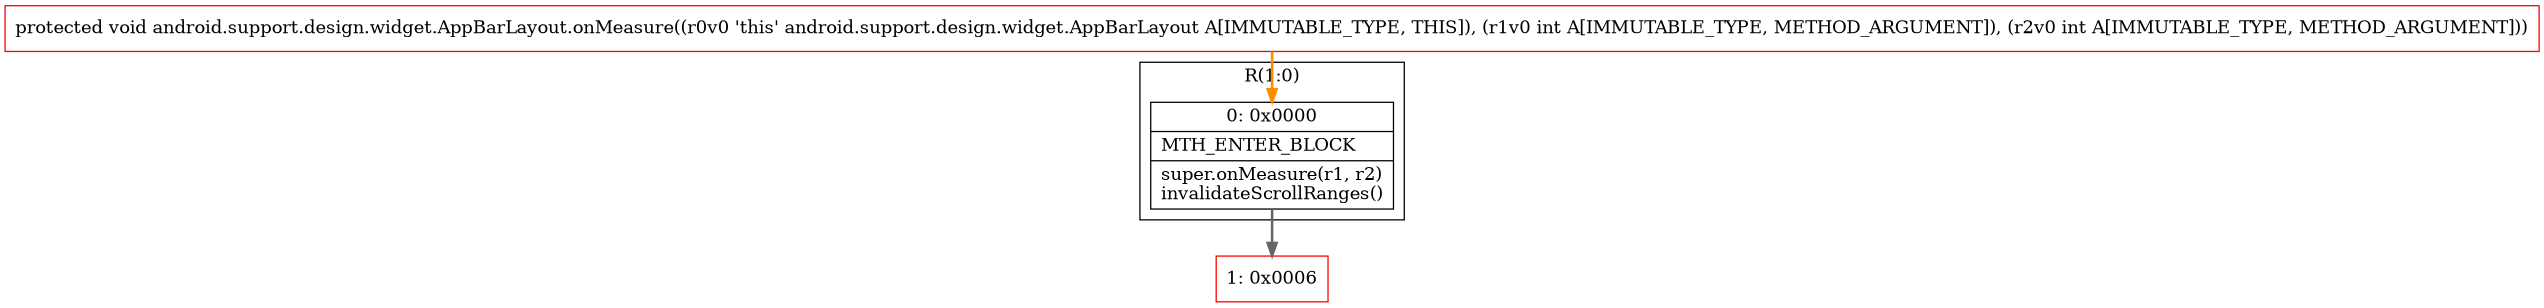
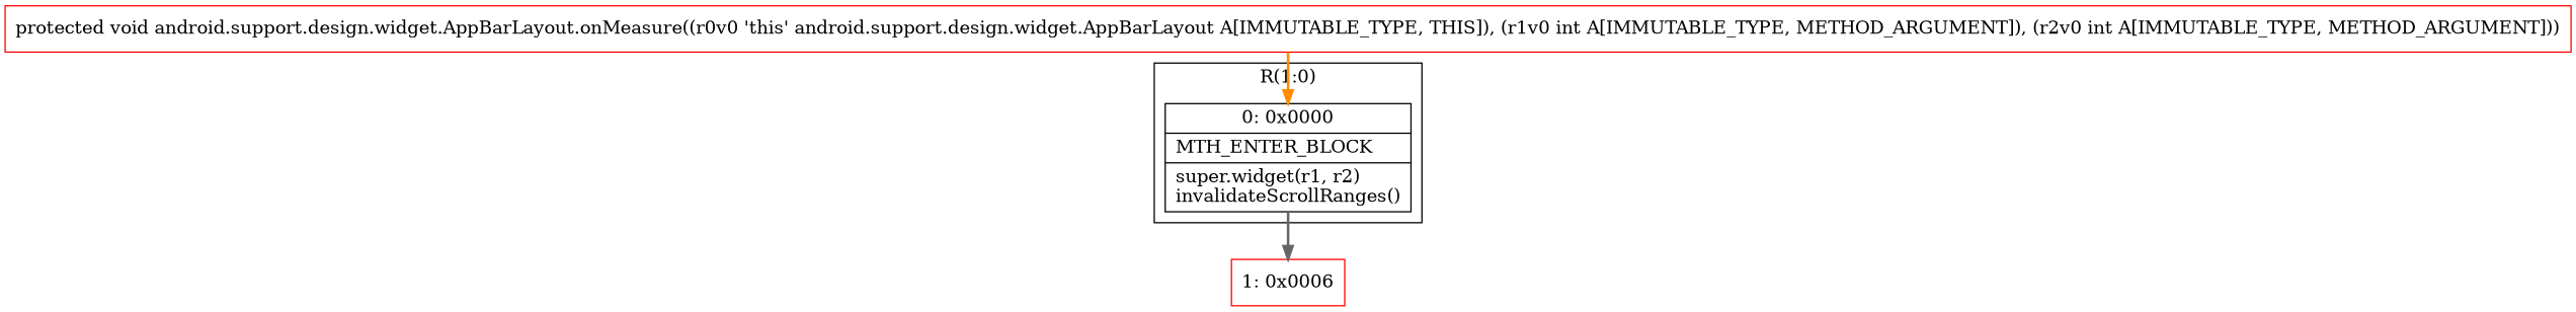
  digraph {
    node [color=red shape=record]
    edge [style=bold]
-   n1 [color=black label="{0\:\ 0x0000|MTH_ENTER_BLOCK\l|super.onMeasure(r1, r2)\linvalidateScrollRanges()\l}"]
+   n1 [color=black label="{0\:\ 0x0000|MTH_ENTER_BLOCK\l|super.widget(r1, r2)\linvalidateScrollRanges()\l}"]
    n2 [label="{1\:\ 0x0006}"]
    n3 [label="{protected void android.support.design.widget.AppBarLayout.onMeasure((r0v0 'this' android.support.design.widget.AppBarLayout A[IMMUTABLE_TYPE, THIS]), (r1v0 int A[IMMUTABLE_TYPE, METHOD_ARGUMENT]), (r2v0 int A[IMMUTABLE_TYPE, METHOD_ARGUMENT])) }"]
    subgraph cluster_1 {
      label="R(1:0)"
      n1
    }
    n1 -> n2 [color=gray40]
    n3 -> n1 [color=darkorange]
  }
